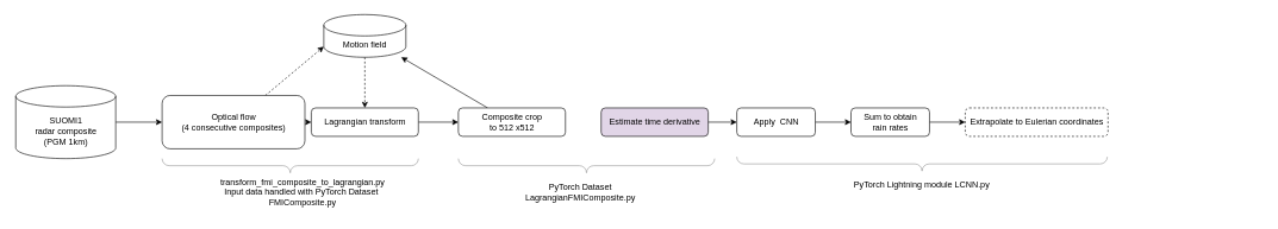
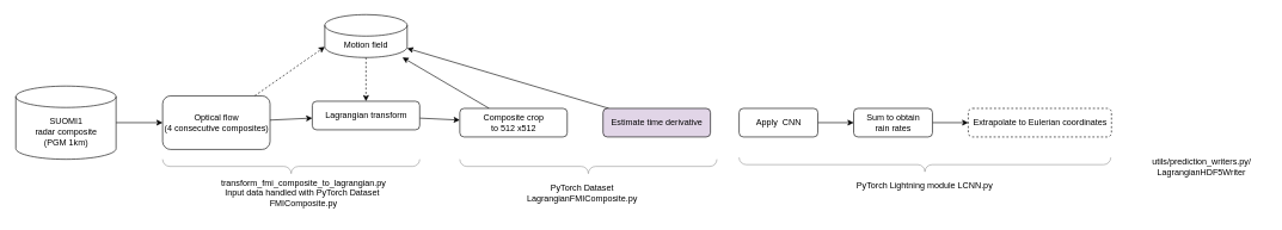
  <mxCell id="0" />
  <mxCell id="1" parent="0" />
  <mxCell id="2" value="" style="edgeStyle=none;html=1;endArrow=classic;endFill=1;startSize=6;endSize=6;" edge="1" parent="1" source="4" target="8"><mxGeometry relative="1" as="geometry" /></mxCell>
  <mxCell id="3" style="edgeStyle=none;rounded=1;html=1;entryX=0;entryY=1;entryDx=0;entryDy=-15;entryPerimeter=0;dashed=1;endArrow=classic;endFill=1;startSize=6;endSize=6;" edge="1" parent="1" source="4" target="26"><mxGeometry relative="1" as="geometry" /></mxCell>
- <mxCell id="4" value="&lt;div style=&quot;&quot;&gt;&lt;span style=&quot;background-color: initial; font-size: 12px;&quot;&gt;Optical flow &lt;br&gt;(4 consecutive composites)&lt;/span&gt;&lt;br&gt;&lt;/div&gt;" style="rounded=1;whiteSpace=wrap;html=1;fontSize=8;fontColor=#000000;align=center;" parent="1" vertex="1"><mxGeometry x="225.5" y="133.75" width="200" height="75" as="geometry" /></mxCell>
+ <mxCell id="4" value="&lt;div style=&quot;&quot;&gt;&lt;span style=&quot;background-color: initial; font-size: 12px;&quot;&gt;Optical flow &lt;br&gt;(4 consecutive composites)&lt;/span&gt;&lt;br&gt;&lt;/div&gt;" style="rounded=1;whiteSpace=wrap;html=1;fontSize=8;fontColor=#000000;align=center;" parent="1" vertex="1"><mxGeometry x="225.5" y="133.75" width="150" height="75" as="geometry" /></mxCell>
  <mxCell id="5" value="" style="edgeStyle=none;html=1;endArrow=classic;endFill=1;startSize=6;endSize=6;" edge="1" parent="1" source="6" target="4"><mxGeometry relative="1" as="geometry" /></mxCell>
  <mxCell id="6" value="SUOMI1&lt;br style=&quot;border-color: var(--border-color);&quot;&gt;radar composite&lt;br style=&quot;border-color: var(--border-color);&quot;&gt;(PGM 1km)&lt;br style=&quot;border-color: var(--border-color);&quot;&gt;" style="shape=cylinder3;whiteSpace=wrap;html=1;boundedLbl=1;backgroundOutline=1;size=15;fontSize=12;fontColor=#000000;" parent="1" vertex="1"><mxGeometry x="20.5" y="120" width="140" height="102.5" as="geometry" /></mxCell>
  <mxCell id="7" value="" style="edgeStyle=none;html=1;endArrow=classic;endFill=1;startSize=6;endSize=6;" edge="1" parent="1" source="8" target="10"><mxGeometry relative="1" as="geometry" /></mxCell>
- <mxCell id="8" value="&lt;div style=&quot;&quot;&gt;&lt;span style=&quot;background-color: initial; font-size: 12px;&quot;&gt;Lagrangian transform&lt;/span&gt;&lt;br&gt;&lt;/div&gt;" style="rounded=1;whiteSpace=wrap;html=1;fontSize=8;fontColor=#000000;align=center;" parent="1" vertex="1"><mxGeometry x="434.5" y="151.25" width="150" height="40" as="geometry" /></mxCell>
+ <mxCell id="8" value="&lt;div style=&quot;&quot;&gt;&lt;span style=&quot;background-color: initial; font-size: 12px;&quot;&gt;Lagrangian transform&lt;/span&gt;&lt;br&gt;&lt;/div&gt;" style="rounded=1;whiteSpace=wrap;html=1;fontSize=8;fontColor=#000000;align=center;" parent="1" vertex="1"><mxGeometry x="434.5" y="141.25" width="150" height="40" as="geometry" /></mxCell>
  <mxCell id="9" value="" style="edgeStyle=none;html=1;endArrow=classic;endFill=1;startSize=6;endSize=6;" edge="1" parent="1" source="10" target="26"><mxGeometry relative="1" as="geometry" /></mxCell>
  <mxCell id="10" value="&lt;div style=&quot;&quot;&gt;&lt;span style=&quot;font-size: 12px;&quot;&gt;Composite crop &lt;br&gt;to 512 x512&lt;/span&gt;&lt;/div&gt;" style="rounded=1;whiteSpace=wrap;html=1;fontSize=8;fontColor=#000000;align=center;" parent="1" vertex="1"><mxGeometry x="640.5" y="151.25" width="150" height="40" as="geometry" /></mxCell>
- <mxCell id="11" value="" style="edgeStyle=none;html=1;endArrow=classic;endFill=1;startSize=6;endSize=6;" edge="1" parent="1" source="12" target="14"><mxGeometry relative="1" as="geometry" /></mxCell>
+ <mxCell id="11" value="" style="edgeStyle=none;html=1;endArrow=classic;endFill=1;startSize=6;endSize=6;" edge="1" parent="1" source="12" target="26"><mxGeometry relative="1" as="geometry" /></mxCell>
  <mxCell id="12" value="&lt;div style=&quot;&quot;&gt;&lt;span style=&quot;font-size: 12px;&quot;&gt;Estimate time derivative&lt;/span&gt;&lt;/div&gt;" style="rounded=1;whiteSpace=wrap;html=1;fontSize=8;fontColor=#000000;align=center;fillColor=#e1d5e7;" parent="1" vertex="1"><mxGeometry x="840.5" y="151.25" width="150" height="40" as="geometry" /></mxCell>
  <mxCell id="13" value="" style="edgeStyle=none;html=1;endArrow=classic;endFill=1;startSize=6;endSize=6;" edge="1" parent="1" source="14" target="17"><mxGeometry relative="1" as="geometry" /></mxCell>
  <mxCell id="14" value="&lt;div style=&quot;&quot;&gt;&lt;span style=&quot;font-size: 12px;&quot;&gt;Apply&amp;nbsp; CNN&lt;/span&gt;&lt;/div&gt;" style="rounded=1;whiteSpace=wrap;html=1;fontSize=8;fontColor=#000000;align=center;" parent="1" vertex="1"><mxGeometry x="1030.5" y="151.25" width="110" height="40" as="geometry" /></mxCell>
  <mxCell id="15" value="&lt;div style=&quot;&quot;&gt;&lt;span style=&quot;font-size: 12px;&quot;&gt;Extrapolate to Eulerian coordinates&lt;/span&gt;&lt;/div&gt;" style="rounded=1;whiteSpace=wrap;html=1;fontSize=8;fontColor=#000000;align=center;dashed=1;" parent="1" vertex="1"><mxGeometry x="1350.5" y="151.25" width="200" height="40" as="geometry" /></mxCell>
  <mxCell id="16" value="" style="edgeStyle=none;html=1;endArrow=classic;endFill=1;startSize=6;endSize=6;" edge="1" parent="1" source="17" target="15"><mxGeometry relative="1" as="geometry" /></mxCell>
  <mxCell id="17" value="&lt;div style=&quot;&quot;&gt;&lt;span style=&quot;font-size: 12px;&quot;&gt;Sum to obtain &lt;br&gt;rain rates&lt;/span&gt;&lt;/div&gt;" style="rounded=1;whiteSpace=wrap;html=1;fontSize=8;fontColor=#000000;align=center;" parent="1" vertex="1"><mxGeometry x="1190.5" y="151.25" width="110" height="40" as="geometry" /></mxCell>
  <mxCell id="18" value="" style="verticalLabelPosition=bottom;shadow=0;dashed=0;align=center;html=1;verticalAlign=top;strokeWidth=1;shape=mxgraph.mockup.markup.curlyBrace;strokeColor=#999999;fontSize=12;fontColor=#000000;rotation=-180;" parent="1" vertex="1"><mxGeometry x="225.5" y="222.5" width="359" height="20" as="geometry" /></mxCell>
  <mxCell id="19" value="transform_fmi_composite_to_lagrangian.py&lt;br&gt;Input data handled with PyTorch Dataset&amp;nbsp;&lt;br&gt;FMIComposite.py" style="text;html=1;align=center;verticalAlign=middle;resizable=0;points=[];autosize=1;strokeColor=none;fillColor=none;fontSize=12;fontColor=#000000;" parent="1" vertex="1"><mxGeometry x="286.5" y="240" width="270" height="60" as="geometry" /></mxCell>
  <mxCell id="20" value="" style="verticalLabelPosition=bottom;shadow=0;dashed=0;align=center;html=1;verticalAlign=top;strokeWidth=1;shape=mxgraph.mockup.markup.curlyBrace;strokeColor=#999999;fontSize=12;fontColor=#000000;rotation=-180;" parent="1" vertex="1"><mxGeometry x="640.5" y="222.5" width="359" height="20" as="geometry" /></mxCell>
  <mxCell id="21" value="PyTorch Dataset&lt;br&gt;LagrangianFMIComposite.py" style="text;html=1;align=center;verticalAlign=middle;resizable=0;points=[];autosize=1;strokeColor=none;fillColor=none;fontSize=12;fontColor=#000000;" parent="1" vertex="1"><mxGeometry x="715.5" y="250" width="190" height="40" as="geometry" /></mxCell>
  <mxCell id="22" value="" style="verticalLabelPosition=bottom;shadow=0;dashed=0;align=center;html=1;verticalAlign=top;strokeWidth=1;shape=mxgraph.mockup.markup.curlyBrace;strokeColor=#999999;fontSize=12;fontColor=#000000;rotation=-180;" parent="1" vertex="1"><mxGeometry x="1030.5" y="220" width="519" height="20" as="geometry" /></mxCell>
  <mxCell id="23" value="PyTorch Lightning module&amp;nbsp;LCNN.py&amp;nbsp;" style="text;html=1;align=center;verticalAlign=middle;resizable=0;points=[];autosize=1;strokeColor=none;fillColor=none;fontSize=12;fontColor=#000000;" parent="1" vertex="1"><mxGeometry x="1175.5" y="245" width="230" height="30" as="geometry" /></mxCell>
+ <mxCell id="24" value="utils/prediction_writers.py/&lt;br&gt;LagrangianHDF5Writer" style="text;html=1;align=center;verticalAlign=middle;resizable=0;points=[];autosize=1;strokeColor=none;fillColor=none;fontSize=12;fontColor=#000000;" parent="1" vertex="1"><mxGeometry x="1585.5" y="212.5" width="180" height="40" as="geometry" /></mxCell>
  <mxCell id="25" value="" style="edgeStyle=none;html=1;dashed=1;" edge="1" parent="1" source="26" target="8"><mxGeometry relative="1" as="geometry" /></mxCell>
  <mxCell id="26" value="Motion field" style="shape=cylinder3;whiteSpace=wrap;html=1;boundedLbl=1;backgroundOutline=1;size=15;fontSize=12;fontColor=#000000;" parent="1" vertex="1"><mxGeometry x="452" y="20" width="115" height="60" as="geometry" /></mxCell>
